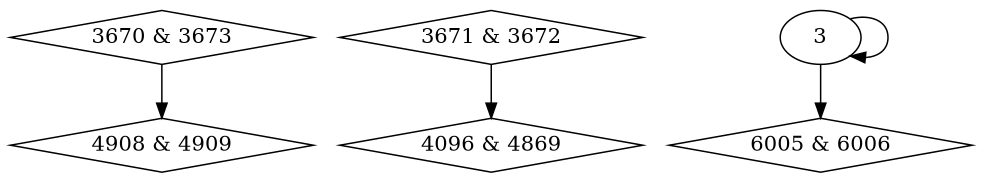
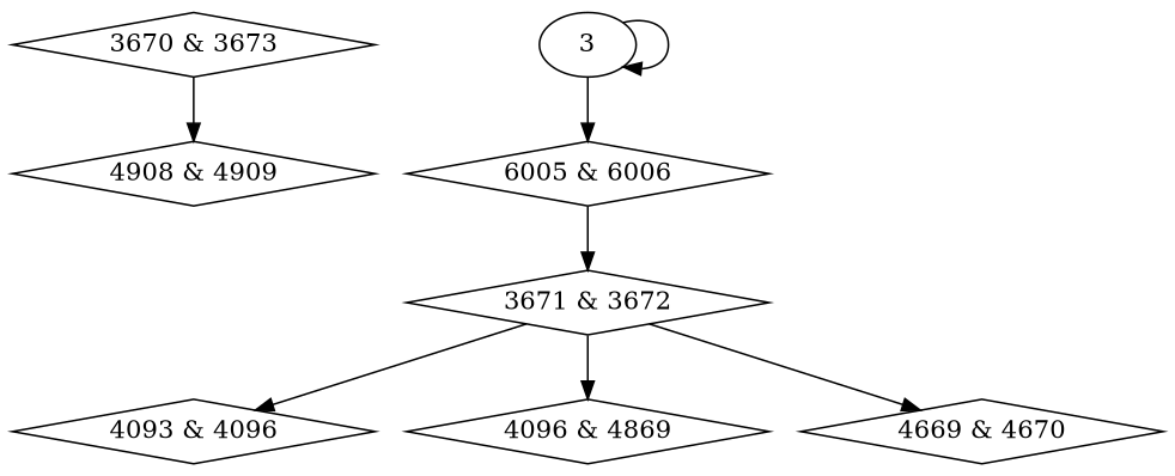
  digraph {
    node [shape=diamond]
    n1 [label="3670 & 3673"]
    n2 [label="4908 & 4909"]
    n3 [label="3671 & 3672"]
+   n4 [label="4093 & 4096"]
    n5 [label="4096 & 4869"]
+   n6 [label="4669 & 4670"]
    n7 [label="6005 & 6006"]
    n8 [label=3 shape=""]
    n1 -> n2
+   n3 -> n4
    n3 -> n5
+   n3 -> n6
+   n7 -> n3
    n8 -> n7
    n8 -> n8
  }
